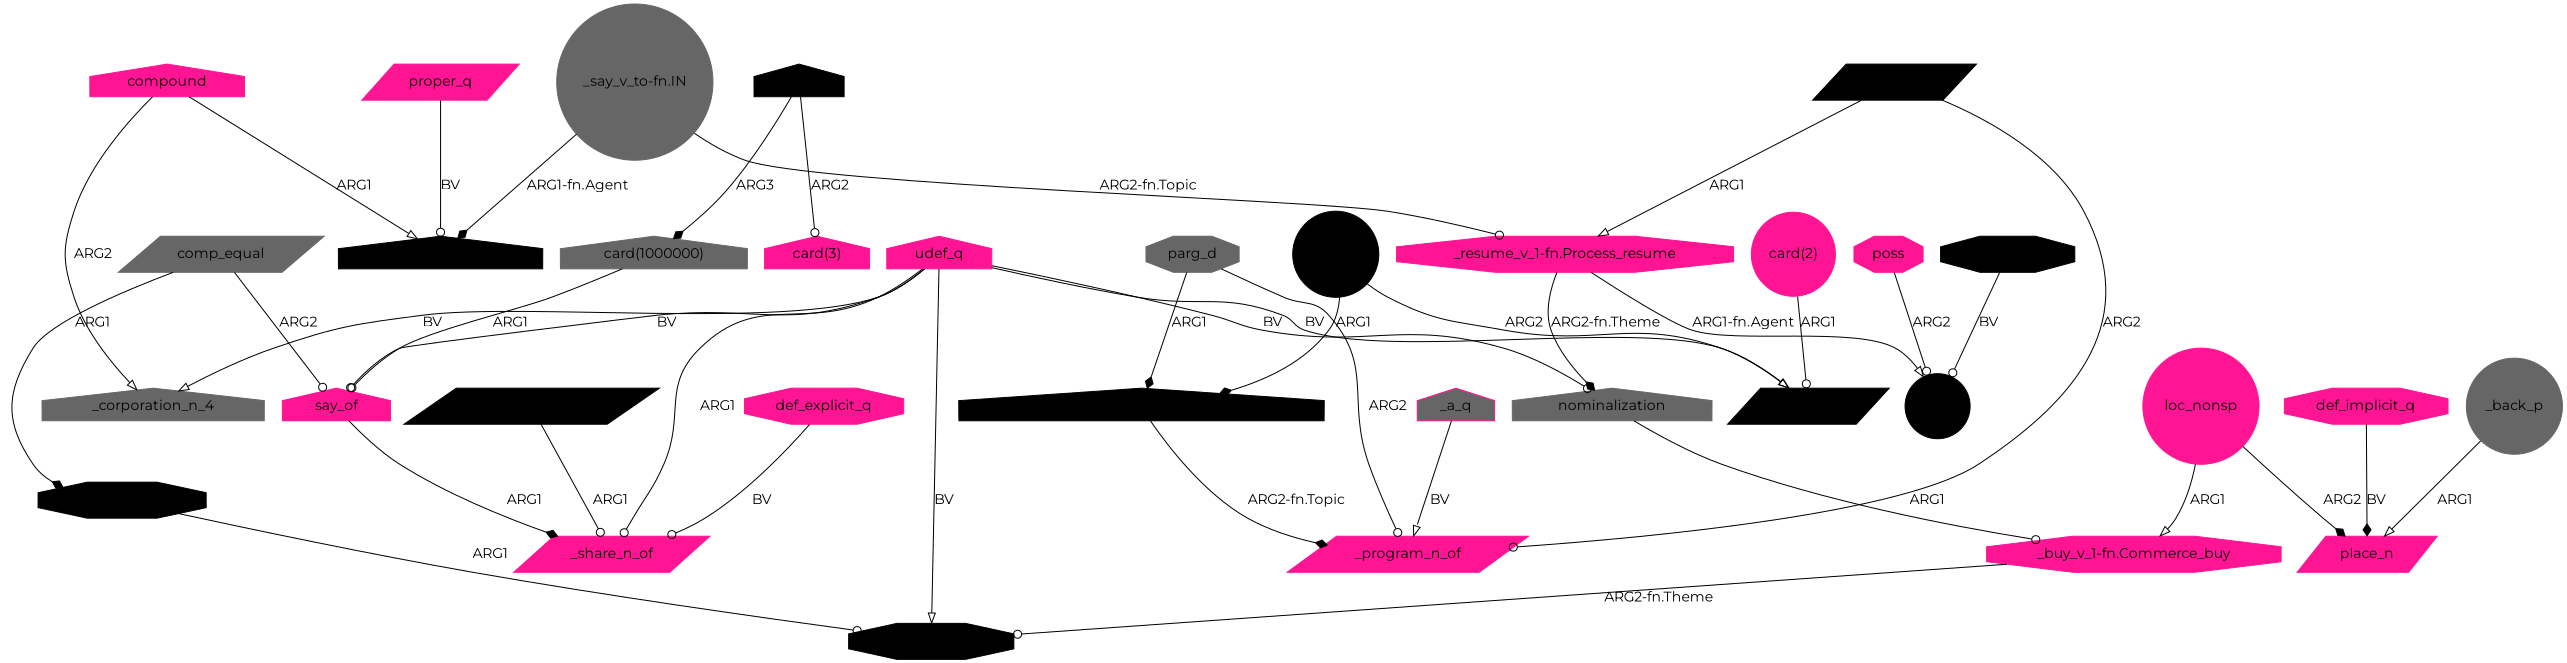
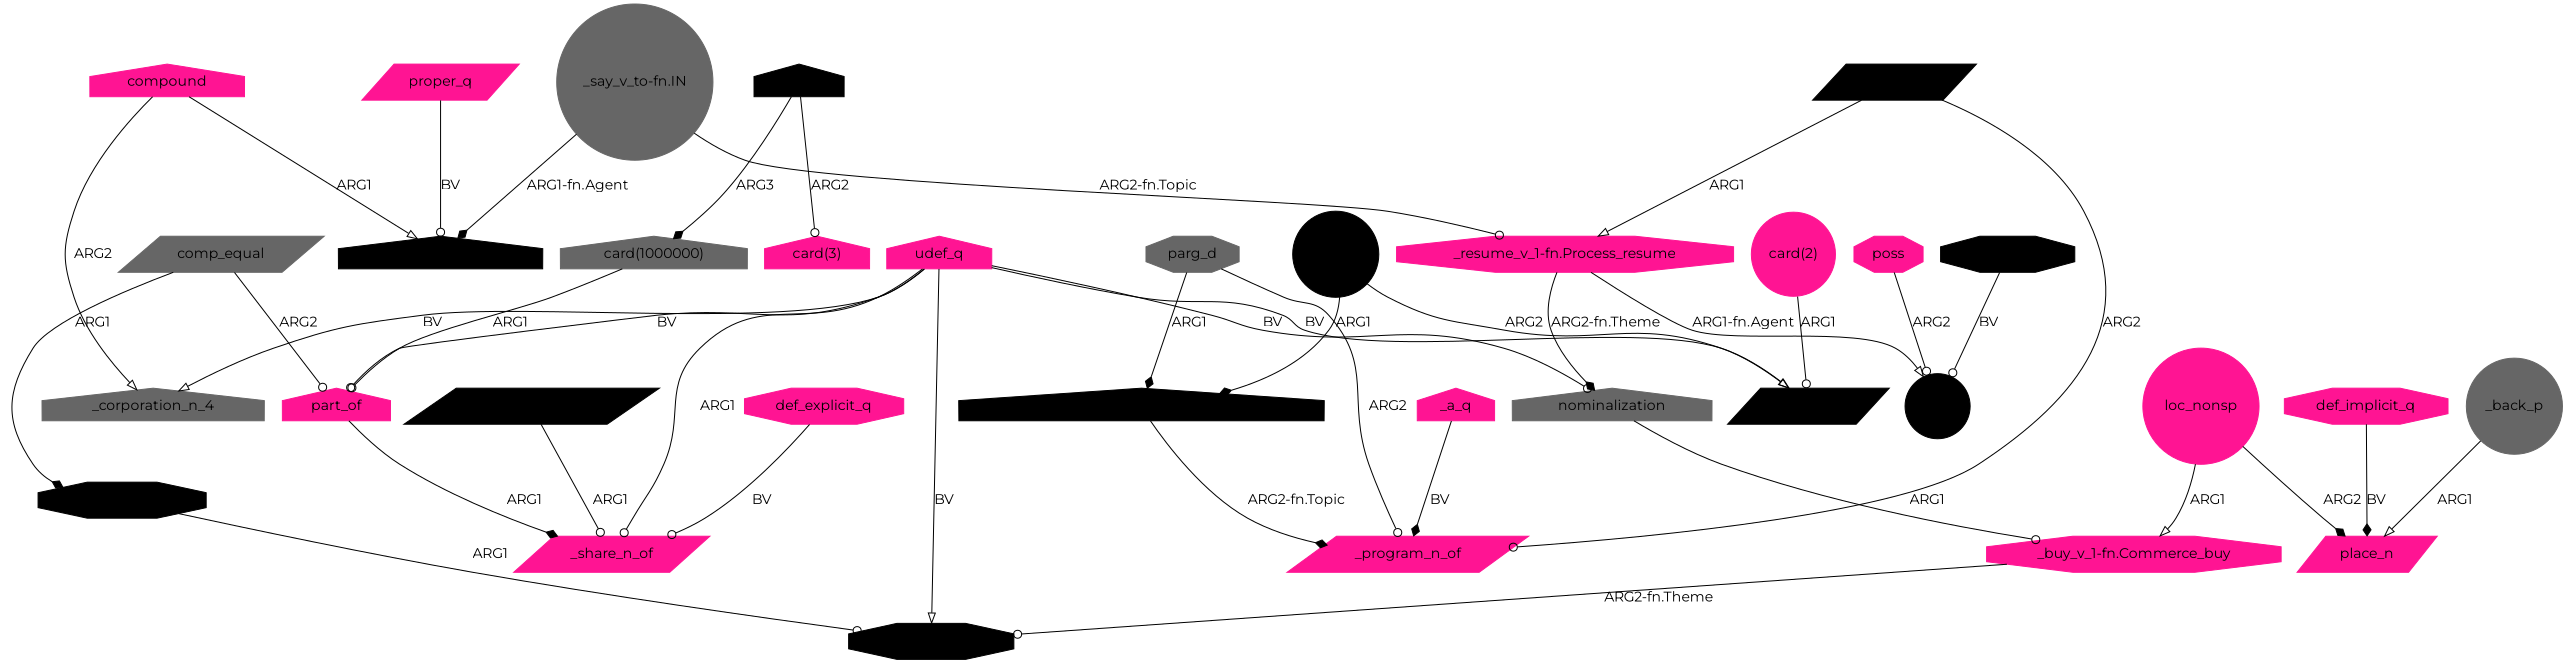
  digraph {
    fontname=Montserrat
    node [color=deeppink fontname=Montserrat shape=house style=filled]
    edge [arrowhead=odot fontname=Montserrat]
    udef_q
-   part_of [label=say_of]
+   part_of
    generic_entity [color=black shape=octagon]
    n4 [color=gray40 label=_corporation_n_4]
    _year_n_1 [color=black shape=parallelogram]
    nominalization [color=gray40]
    _share_n_of [shape=parallelogram]
    "_buy_v_1-fn.Commerce_buy" [shape=octagon]
    poss [shape=octagon]
    pron [color=black shape=circle]
    "much-many_a" [color=black shape=octagon]
    compound
    "named(Trinova)" [color=black]
    comp_equal [color=gray40 shape=parallelogram]
    parg_d [color=gray40 shape=octagon]
    _program_n_of [shape=parallelogram]
    "_announce_v_to-fn.Statement" [color=black]
    "_resume_v_1-fn.Process_resume" [shape=octagon]
    def_implicit_q [shape=octagon]
    place_n [shape=parallelogram]
    "_say_v_to-fn.IN" [color=gray40 shape=circle]
    _under_p [color=black shape=parallelogram]
    pronoun_q [color=black shape=octagon]
    _ago_p [color=black shape=circle]
    "card(2)" [shape=circle]
    times [color=black]
    "card(1000000)" [color=gray40]
    "card(3)"
-   _a_q [fillcolor=gray40]
+   _a_q
    _common_a_for [color=black shape=parallelogram]
    loc_nonsp [shape=circle]
    _back_p [color=gray40 shape=circle]
    def_explicit_q [shape=octagon]
    proper_q [shape=parallelogram]
    udef_q -> part_of [label=BV]
    udef_q -> generic_entity [arrowhead=onormal label=BV]
    udef_q -> n4 [arrowhead=onormal label=BV]
    udef_q -> _year_n_1 [arrowhead=onormal label=BV]
    udef_q -> nominalization [label=BV]
    udef_q -> _share_n_of [label=ARG1]
    part_of -> _share_n_of [arrowhead=diamond label=ARG1]
    nominalization -> "_buy_v_1-fn.Commerce_buy" [label=ARG1]
    "_buy_v_1-fn.Commerce_buy" -> generic_entity [label="ARG2-fn.Theme"]
    poss -> pron [label=ARG2]
    "much-many_a" -> generic_entity [label=ARG1]
    compound -> n4 [arrowhead=onormal label=ARG2]
    compound -> "named(Trinova)" [arrowhead=onormal label=ARG1]
    comp_equal -> part_of [label=ARG2]
    comp_equal -> "much-many_a" [arrowhead=diamond label=ARG1]
    parg_d -> _program_n_of [label=ARG2]
    parg_d -> "_announce_v_to-fn.Statement" [arrowhead=diamond label=ARG1]
    "_announce_v_to-fn.Statement" -> _program_n_of [arrowhead=diamond label="ARG2-fn.Topic"]
    "_resume_v_1-fn.Process_resume" -> nominalization [arrowhead=diamond label="ARG2-fn.Theme"]
    "_resume_v_1-fn.Process_resume" -> pron [arrowhead=onormal label="ARG1-fn.Agent"]
    def_implicit_q -> place_n [arrowhead=diamond label=BV]
    "_say_v_to-fn.IN" -> "named(Trinova)" [arrowhead=diamond label="ARG1-fn.Agent"]
    "_say_v_to-fn.IN" -> "_resume_v_1-fn.Process_resume" [label="ARG2-fn.Topic"]
    _under_p -> _program_n_of [label=ARG2]
    _under_p -> "_resume_v_1-fn.Process_resume" [arrowhead=onormal label=ARG1]
    pronoun_q -> pron [label=BV]
    _ago_p -> _year_n_1 [arrowhead=onormal label=ARG2]
    _ago_p -> "_announce_v_to-fn.Statement" [arrowhead=diamond label=ARG1]
    "card(2)" -> _year_n_1 [label=ARG1]
    times -> "card(1000000)" [arrowhead=diamond label=ARG3]
    times -> "card(3)" [label=ARG2]
    "card(1000000)" -> part_of [label=ARG1]
-   _a_q -> _program_n_of [arrowhead=onormal label=BV]
+   _a_q -> _program_n_of [arrowhead=diamond label=BV]
    _common_a_for -> _share_n_of [label=ARG1]
    loc_nonsp -> "_buy_v_1-fn.Commerce_buy" [arrowhead=onormal label=ARG1]
    loc_nonsp -> place_n [arrowhead=diamond label=ARG2]
    _back_p -> place_n [arrowhead=onormal label=ARG1]
    def_explicit_q -> _share_n_of [label=BV]
    proper_q -> "named(Trinova)" [label=BV]
  }
